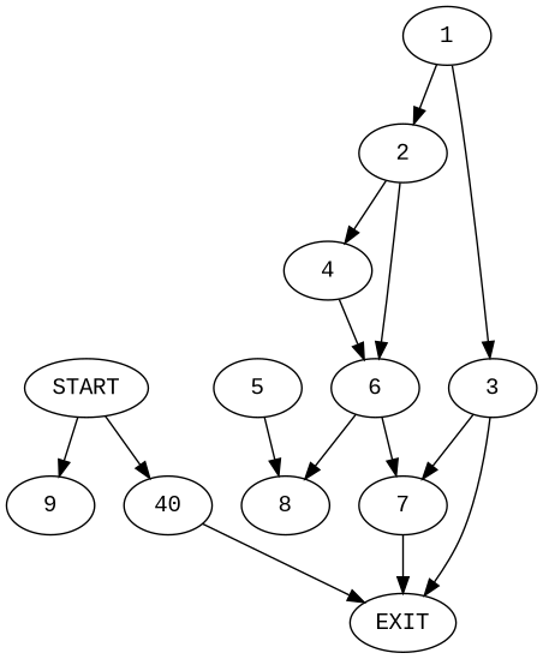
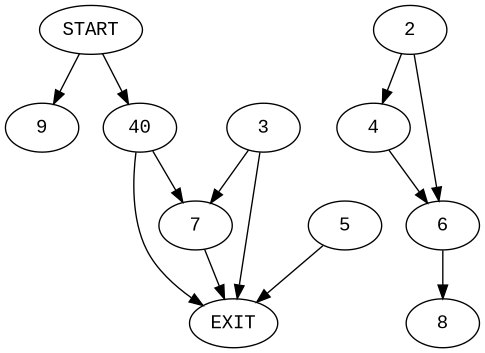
  digraph {
    fontname="Liberation Mono"
    node [fontname="Liberation Mono"]
    edge [fontname="Liberation Mono"]
    n1 [label=START]
    9
    n3 [label=40]
-   1
    2
    3
    n7 [label=EXIT]
    4
    6
    7
    5
    8
    n1 -> 9
    n1 -> n3
    n3 -> n7
-   1 -> 2
-   1 -> 3
    2 -> 4
    2 -> 6
    3 -> n7
    3 -> 7
    4 -> 6
-   6 -> 7
+   n3 -> 7
    6 -> 8
    7 -> n7
-   5 -> 8
+   5 -> n7
  }
